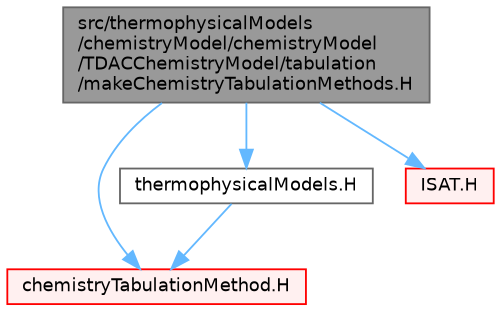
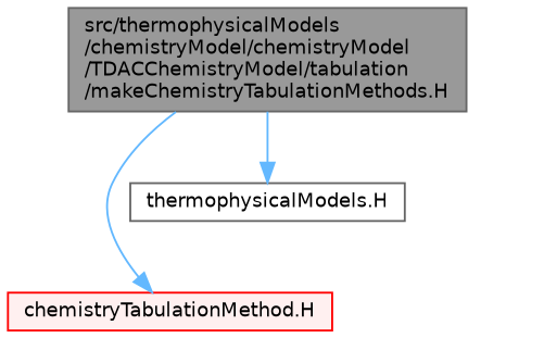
  digraph {
    node [color=red fillcolor="#FFF0F0" fontname=Helvetica fontsize=10 shape=box style=filled]
    edge [color=steelblue1 fontname=Helvetica fontsize=10 labelfontname=Helvetica labelfontsize=10 style=solid]
    n1 [color=gray40 fillcolor=grey60 fontcolor=black height=0.2 label="src/thermophysicalModels\l/chemistryModel/chemistryModel\l/TDACChemistryModel/tabulation\l/makeChemistryTabulationMethods.H" width=0.4]
    n2 [height=0.2 label="chemistryTabulationMethod.H" width=0.4]
    n3 [color=grey40 fillcolor=white height=0.2 label="thermophysicalModels.H" width=0.4]
-   n4 [height=0.2 label="ISAT.H" width=0.4]
    n1 -> n2
    n1 -> n3
-   n1 -> n4
-   n3 -> n2
  }
